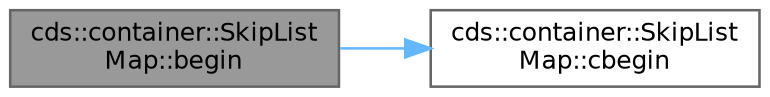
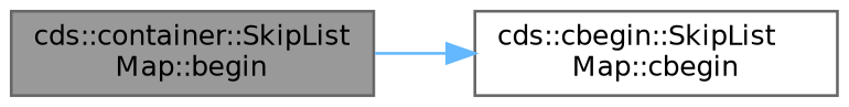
  digraph {
    rankdir=LR
    fontname="DejaVu Sans"
    node [fontname="DejaVu Sans" fontsize=10 shape=box style=filled]
    n1 [color=gray40 fillcolor=grey60 fontcolor=black height=0.2 label="cds::container::SkipList\lMap::begin" width=0.4]
-   n2 [color=grey40 fillcolor=white height=0.2 label="cds::container::SkipList\lMap::cbegin" width=0.4]
+   n2 [color=grey40 fillcolor=white height=0.2 label="cds::cbegin::SkipList\lMap::cbegin" width=0.4]
    n1 -> n2 [color=steelblue1 fontname="DejaVu Sans" fontsize=10 labelfontname=Helvetica labelfontsize=10 style=solid]
  }
